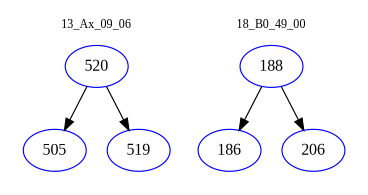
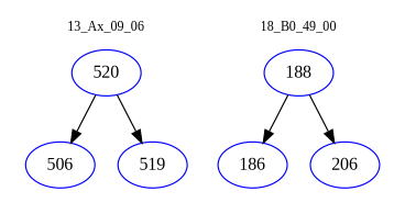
  digraph {
    fontname="Liberation Serif"
    node [color=blue fontname="Liberation Serif"]
    edge [color=black fontname="Liberation Serif"]
    n1 [label=520]
-   n2 [label=505]
+   n2 [label=506]
    n3 [label=519]
    n4 [label=188]
    n5 [label=186]
    n6 [label=206]
    subgraph cluster_1 {
      color=white
      fontsize=10
      label="13_Ax_09_06"
      n1
      n2
      n3
    }
    subgraph cluster_2 {
      color=white
      fontsize=10
      label="18_B0_49_00"
      n4
      n5
      n6
    }
    n1 -> n2
    n1 -> n3
    n4 -> n5
    n4 -> n6
  }
